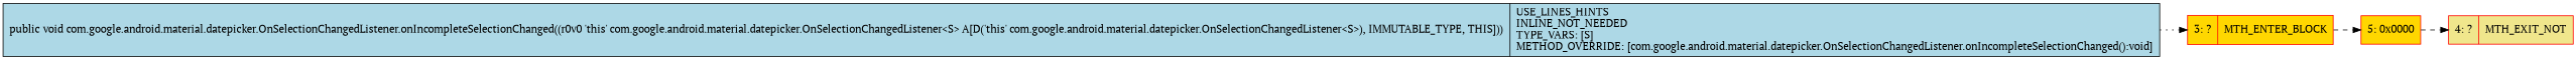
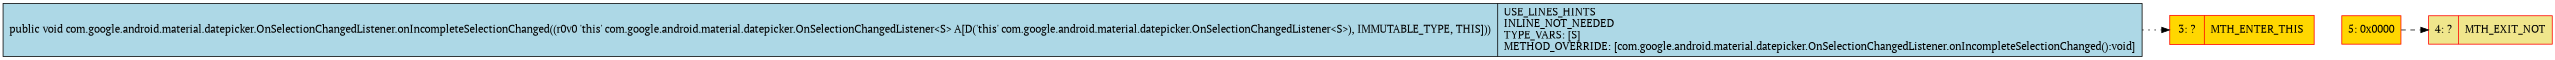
  digraph {
    fontname="PT Serif"
    rankdir=LR
    node [color=red fillcolor=gold fontname="PT Serif" shape=record style=filled]
    edge [fontname="PT Serif" style=dashed]
-   n1 [label="{3\:\ ?|MTH_ENTER_BLOCK\l}"]
+   n1 [label="{3\:\ ?|MTH_ENTER_THIS\l}"]
    n2 [label="{5\:\ 0x0000}"]
    n3 [fillcolor=khaki label="{4\:\ ?|MTH_EXIT_NOT\l}"]
    n4 [fillcolor=lightblue label="{public void com.google.android.material.datepicker.OnSelectionChangedListener.onIncompleteSelectionChanged((r0v0 'this' com.google.android.material.datepicker.OnSelectionChangedListener\<S\> A[D('this' com.google.android.material.datepicker.OnSelectionChangedListener\<S\>), IMMUTABLE_TYPE, THIS]))  | USE_LINES_HINTS\lINLINE_NOT_NEEDED\lTYPE_VARS: [S]\lMETHOD_OVERRIDE: [com.google.android.material.datepicker.OnSelectionChangedListener.onIncompleteSelectionChanged():void]\l}" color=""]
    subgraph cluster_1 {
      label="R(0)"
    }
-   n1 -> n2
    n2 -> n3
    n4 -> n1 [style=dotted]
  }
